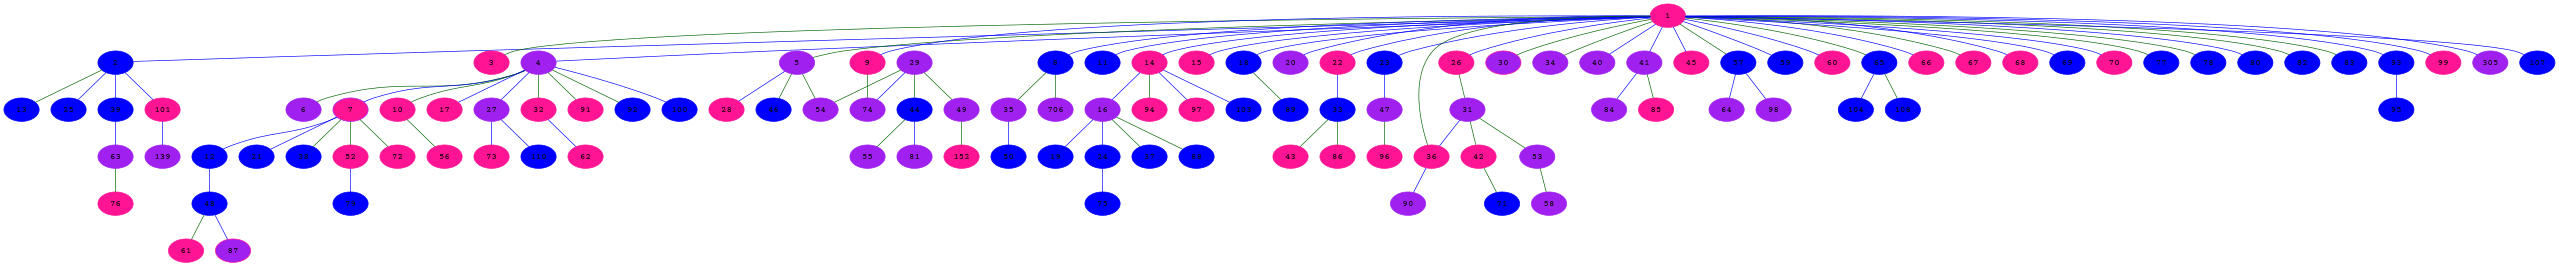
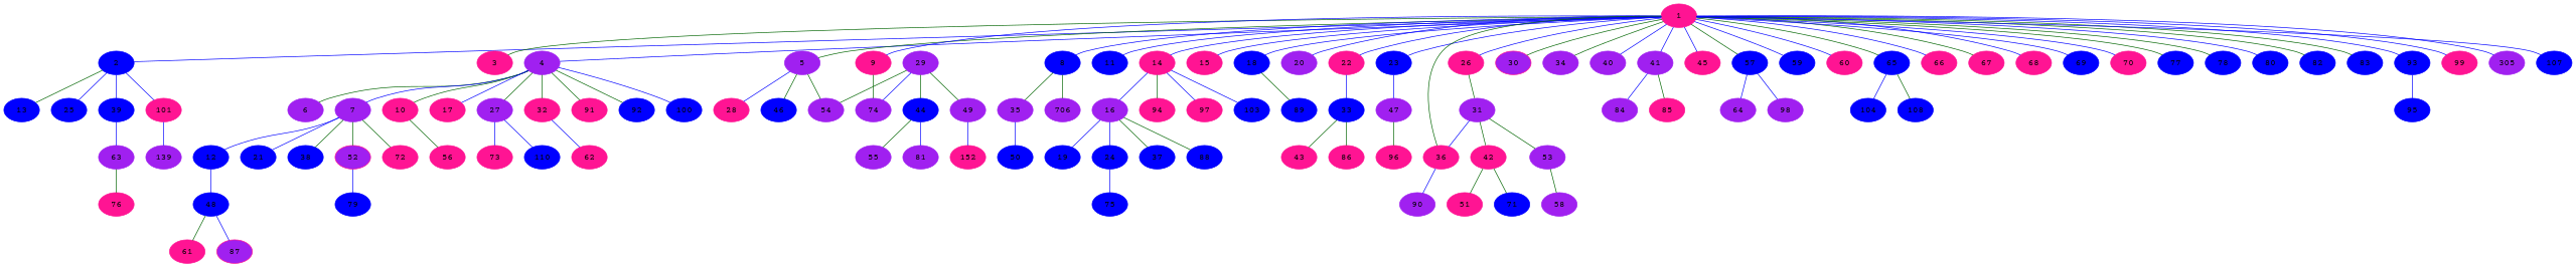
  graph {
    fontname="Courier Prime"
    node [color=blue fontname="Courier Prime" style=filled]
    edge [color=blue fontname="Courier Prime"]
    1 [color=deeppink]
    2
    3 [color=deeppink]
    4 [color=purple]
    5 [color=purple]
    8
    9 [color=deeppink]
    11
    14 [color=deeppink]
    15 [color=deeppink]
    18
    20 [color=purple]
    22 [color=deeppink]
    23
    26 [color=deeppink]
    30 [color=deeppink fillcolor=purple]
    34 [color=purple]
    36 [color=deeppink]
    40 [color=purple]
    41 [color=purple]
    45 [color=deeppink]
    57
    59
    60 [color=deeppink]
    65
    66 [color=deeppink]
    67 [color=deeppink]
    68 [color=deeppink]
    69
    70 [color=deeppink]
    77
    78
    80
    82
    83
    93
    99 [color=deeppink]
    n38 [color=purple label=305]
    107
    13
    25
    39
    101 [color=deeppink]
    6 [color=purple]
-   7 [color=purple fillcolor=deeppink]
+   7 [color=purple]
    10 [color=deeppink]
    17 [color=deeppink]
    27 [color=purple]
    32 [color=deeppink]
    91 [color=deeppink]
    92
    100
    28 [color=deeppink]
    46
    54 [color=purple]
    35 [color=purple]
    n57 [color=purple label=706]
    74 [color=purple]
    16 [color=purple]
    94 [color=deeppink]
    97 [color=deeppink]
    103
    89
    33
    47 [color=purple]
    31 [color=purple]
    90 [color=purple]
    84 [color=purple]
    85 [color=deeppink]
    64 [color=purple]
    98 [color=purple]
    104
    108
    95
    63 [color=purple]
    n76 [color=purple label=139]
    12
    21
    38
-   52 [color=deeppink]
+   52 [color=deeppink fillcolor=purple]
    72 [color=deeppink]
    56 [color=deeppink]
    73 [color=deeppink]
    110
    62 [color=deeppink]
    29 [color=purple]
    44
    49 [color=purple]
    48
    79
    50
    61 [color=deeppink]
    87 [color=deeppink fillcolor=purple]
    19
    24
    37
    88
    75
    43 [color=deeppink]
    86 [color=deeppink]
    96 [color=deeppink]
    42 [color=deeppink]
    53 [color=purple]
    55 [color=purple]
    81 [color=purple]
    n106 [color=deeppink label=152]
+   51 [color=deeppink]
    71
    58 [color=purple]
    76 [color=deeppink]
    1 -- 2
    1 -- 3 [color=darkgreen]
    1 -- 4
    1 -- 5 [color=darkgreen]
    1 -- 8
    1 -- 9
    1 -- 11
    1 -- 14
    1 -- 15
    1 -- 18
    1 -- 20
    1 -- 22
    1 -- 23
    1 -- 26
    1 -- 30 [color=darkgreen]
    1 -- 34 [color=darkgreen]
    1 -- 36 [color=darkgreen]
    1 -- 40
    1 -- 41
    1 -- 45
    1 -- 57 [color=darkgreen]
    1 -- 59
    1 -- 60
    1 -- 65 [color=darkgreen]
    1 -- 66
    1 -- 67 [color=darkgreen]
    1 -- 68
    1 -- 69
    1 -- 70
    1 -- 77 [color=darkgreen]
    1 -- 78 [color=darkgreen]
    1 -- 80
    1 -- 82 [color=darkgreen]
    1 -- 83 [color=darkgreen]
    1 -- 93
    1 -- 99
    1 -- n38
    1 -- 107
    2 -- 13 [color=darkgreen]
    2 -- 25
    2 -- 39
    2 -- 101
    4 -- 6 [color=darkgreen]
    4 -- 7
    4 -- 10 [color=darkgreen]
    4 -- 17
-   4 -- 27
+   4 -- 27 [color=darkgreen]
    4 -- 32 [color=darkgreen]
    4 -- 91 [color=darkgreen]
    4 -- 92 [color=darkgreen]
    4 -- 100
    5 -- 28
    5 -- 46 [color=darkgreen]
    5 -- 54 [color=darkgreen]
    8 -- 35 [color=darkgreen]
    8 -- n57 [color=darkgreen]
    9 -- 74 [color=darkgreen]
    14 -- 16
    14 -- 94 [color=darkgreen]
    14 -- 97
    14 -- 103
    18 -- 89 [color=darkgreen]
    22 -- 33
    23 -- 47
    26 -- 31 [color=darkgreen]
    36 -- 90
    41 -- 84
    41 -- 85 [color=darkgreen]
    57 -- 64
    57 -- 98
    65 -- 104
    65 -- 108 [color=darkgreen]
    93 -- 95
    39 -- 63
    101 -- n76
    7 -- 12
    7 -- 21
    7 -- 38 [color=darkgreen]
    7 -- 52 [color=darkgreen]
    7 -- 72 [color=darkgreen]
    10 -- 56 [color=darkgreen]
    27 -- 73
    27 -- 110
    32 -- 62
    35 -- 50
    16 -- 19
    16 -- 24
    16 -- 37 [color=darkgreen]
    16 -- 88 [color=darkgreen]
    33 -- 43 [color=darkgreen]
    33 -- 86 [color=darkgreen]
    47 -- 96 [color=darkgreen]
    31 -- 36
    31 -- 42 [color=darkgreen]
    31 -- 53 [color=darkgreen]
    63 -- 76 [color=darkgreen]
    12 -- 48
    52 -- 79
    29 -- 54 [color=darkgreen]
    29 -- 74
    29 -- 44 [color=darkgreen]
    29 -- 49 [color=darkgreen]
    44 -- 55 [color=darkgreen]
    44 -- 81
-   49 -- n106 [color=darkgreen]
+   49 -- n106
    48 -- 61 [color=darkgreen]
    48 -- 87
    24 -- 75
+   42 -- 51 [color=darkgreen]
    42 -- 71 [color=darkgreen]
    53 -- 58 [color=darkgreen]
  }
